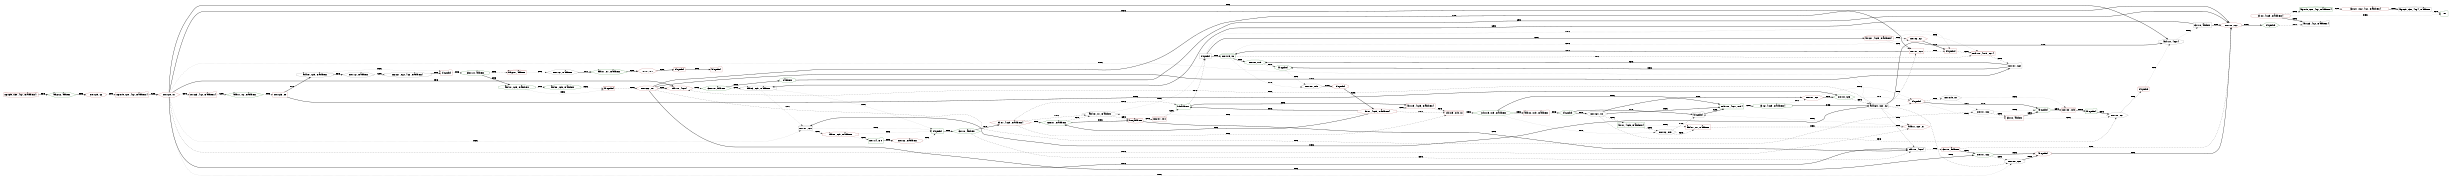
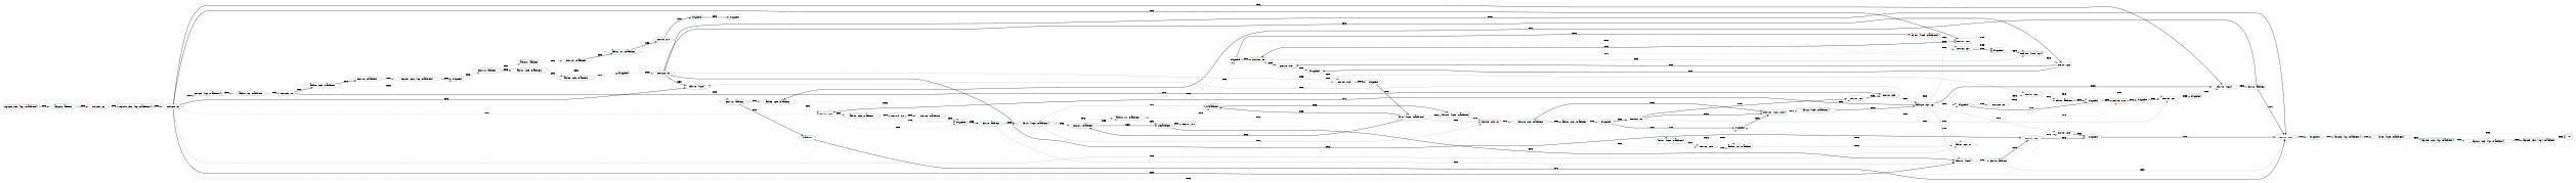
  digraph {
    rankdir=LR
    node [color=brown shape=hexagon]
    edge [style=bold]
    n1 [label="stp x29 , x30 , [ sp , #- address ]!" shape=cylinder]
    n2 [color=darkgreen label="adrp x2 , address"]
    n3 [label="mov x29 , sp" shape=octagon]
    n4 [label="stp x19 , x20 , [ sp , # address ]" shape=folder]
    n5 [label="mov x20 , x1"]
    n6 [label="str x23 , [ sp , # address ]" shape=folder]
    n7 [label="ldrb w0 , [ x20 ]" shape=octagon]
    n8 [color=gray40 label="mov x1 , x20" shape=cylinder]
    n9 [color=gray40 label="ldrb w0 , [ x20 ]" shape=cylinder]
    n10 [color=gray40 label="mov x0 , x20" shape=octagon]
    n11 [label="add x1 , x20 , x1"]
    n12 [color=gray40 label="add x20 , x20 , x2" shape=cylinder]
    n13 [label="mov x1 , x20" shape=folder]
    n14 [color=gray40 label="ldrb w0 , [ x20 ]" shape=octagon]
    n15 [color=darkgreen label="add x1 , x2 , # address"]
    n16 [color=darkgreen label="cbnz w0 , address"]
    n17 [color=darkgreen label="bl symbol" shape=folder]
    n18 [label="add x0 , x29 , # address" shape=octagon]
    n19 [label="cbz w0 , address" shape=cylinder]
    n20 [label="bl symbol" shape=octagon]
    n21 [color=gray40 label="bl symbol" shape=folder]
    n22 [label="bl symbol"]
    n23 [color=darkgreen label="mov x19 , x0" shape=cylinder]
    n24 [label="bl symbol" shape=folder]
    n25 [color=gray40 label="cbz w0 , address" shape=folder]
    n26 [label="mov x23 , x0" shape=folder]
    n27 [color=gray40 label="add x0 , x29 , # address" shape=octagon]
    n28 [color=darkgreen label="mov x0 , x23"]
    n29 [color=gray40 label="mov w2 , # address"]
    n30 [label="bl symbol" shape=folder]
    n31 [color=gray40 label="stp x21 , x22 , [ sp , # address ]" shape=octagon]
    n32 [color=darkgreen label="cbnz w0 , address" shape=octagon]
    n33 [label="adrp x1 , address" shape=cylinder]
    n34 [color=darkgreen label="add x1 , x29 , # address" shape=octagon]
    n35 [color=gray40 label="mov w2 , # address"]
    n36 [color=darkgreen label="add x0 , x29 , # address" shape=octagon]
    n37 [label="bl symbol" shape=cylinder]
    n38 [color=darkgreen label="add x1 , x1 , # address"]
    n39 [label="mov x22 , x0" shape=octagon]
-   n40 [label="ret x0 , # 0"]
+   n40 [label="mov x0 , # 0"]
    n41 [label="bl symbol" shape=cylinder]
    n42 [label="bl symbol" shape=folder]
    n43 [label="mov x0 , x22" shape=octagon]
    n44 [color=darkgreen label="mov x1 , x22"]
    n45 [color=gray40 label="mov x1 , x22" shape=octagon]
    n46 [color=gray40 label="mov x1 , x22" shape=folder]
    n47 [color=darkgreen label="bl symbol"]
    n48 [label="cbz x0 , address" shape=folder]
    n49 [color=darkgreen label="bl symbol"]
    n50 [color=darkgreen label="mov x0 , x19" shape=octagon]
    n51 [color=darkgreen label="bl symbol" shape=octagon]
    n52 [color=gray40 label="add x3 , x29 , # address" shape=octagon]
    n53 [color=darkgreen label="b address" shape=octagon]
    n54 [color=darkgreen label="cbz w0 , address"]
    n55 [color=darkgreen label="mov w4 , # 0" shape=folder]
    n56 [label="mov x2 , # address" shape=octagon]
    n57 [label="ldr x1 , [ x29 , # address ]"]
    n58 [color=darkgreen label="cmn x1 , # address"]
    n59 [color=gray40 label="add x0 , x1 , # address"]
    n60 [color=darkgreen label="b.le address" shape=folder]
    n61 [label="sub x19 , x19 , x1" shape=cylinder]
    n62 [label="b.eq address" shape=cylinder]
    n63 [color=gray40 label="bl symbol" shape=folder]
    n64 [label="ldr x19 , [ x29 , # address ]" shape=folder]
    n65 [color=darkgreen label="sub x19 , x19 , # address"]
    n66 [color=gray40 label="ldr x23 , [ sp , # address ]" shape=folder]
    n67 [label="cmp x1 , # 0" shape=cylinder]
    n68 [label="ldr x21 , [ x29 , # address ]" shape=cylinder]
    n69 [label="ldr x0 , [ x29 , # address ]" shape=octagon]
    n70 [color=darkgreen label="ldp x19 , x20 , [ sp , # address ]" shape=cylinder]
    n71 [color=darkgreen label=ret shape=folder]
    n72 [label="ldp x21 , x22 , [ sp , # address ]" shape=octagon]
    n73 [color=gray40 label="ldp x29 , x30 , [ sp ] , # address" shape=cylinder]
    n74 [label="mov x2 , x21"]
    n75 [label="strb wzr , [ x19 , x21 ]" shape=cylinder]
    n76 [color=gray40 label="mov x0 , x19"]
    n77 [label="add x0 , x19 , # address" shape=folder]
    n78 [color=gray40 label="mov x2 , x19"]
    n79 [color=darkgreen label="strb wzr , [ x21 , x19 ]" shape=folder]
    n80 [color=darkgreen label="bl symbol"]
    n81 [label="add x1 , x1 , # address" shape=folder]
    n82 [color=darkgreen label="ldr x2 , [ x29 , # address ]" shape=octagon]
    n83 [color=gray40 label="mov x21 , x0"]
    n84 [color=darkgreen label="ldr x1 , [ x29 , # address ]" shape=folder]
    n85 [label="mov x1 , x21"]
    n86 [color=gray40 label="mov x0 , x21"]
    n87 [label="bl symbol" shape=cylinder]
    n88 [color=gray40 label="mov x19 , x0"]
    n89 [label="mov x0 , x19" shape=cylinder]
    n90 [color=darkgreen label="bl symbol" shape=folder]
    n91 [label="bl symbol" shape=octagon]
    n92 [label="ldr x1 , [ x29 , # address ]" shape=octagon]
    n1 -> n2 [label=CFG]
    n2 -> n3 [label=CFG]
    n3 -> n4 [label=CFG style=dashed]
    n4 -> n5 [label=CFG]
    n5 -> n6 [label=CFG style=dotted]
    n5 -> n7 [label=DFG]
    n5 -> n8 [label=DFG style=dotted]
    n5 -> n9 [label=DFG]
    n5 -> n10 [label=DFG style=dotted]
    n5 -> n11 [label=DFG style=dashed]
-   n5 -> n12 [label=DFG style=dotted]
    n5 -> n13 [label=DFG]
    n5 -> n14 [label=DFG]
    n6 -> n15 [label=CFG style=dashed]
    n7 -> n16 [label=DFG style=dashed]
    n8 -> n17 [label=DFG style=dotted]
    n8 -> n18 [label=CFG style=dotted]
    n9 -> n19 [label=DFG style=dashed]
    n10 -> n20 [label=DFG]
    n11 -> n21 [label=DFG style=dotted]
    n12 -> n7 [label=DFG style=dashed]
    n12 -> n8 [label=DFG]
    n12 -> n9 [label=DFG style=dashed]
    n12 -> n10 [label=DFG style=dashed]
    n12 -> n11 [label=DFG style=dotted]
    n12 -> n13 [label=DFG style=dashed]
    n12 -> n14 [label=DFG]
    n12 -> n22 [label=CFG style=dotted]
    n13 -> n23 [label=CFG]
    n13 -> n24 [label=DFG style=dashed]
    n14 -> n25 [label=DFG style=dotted]
    n15 -> n26 [label=DFG style=dashed]
    n16 -> n52 [label=CFG style=dashed]
    n16 -> n53 [label=CFG]
    n17 -> n54 [label=DFG]
    n18 -> n17 [label=DFG style=dotted]
    n18 -> n55 [label=CFG style=dotted]
    n19 -> n43 [label=CFG style=dashed]
    n19 -> n44 [label=CFG]
    n20 -> n43 [label=CFG]
    n21 -> n79 [label=CFG]
    n22 -> n48 [label=DFG style=dotted]
    n22 -> n49 [label=DFG]
    n22 -> n88 [label=DFG style=dashed]
    n23 -> n50 [label=DFG]
    n23 -> n74 [label=CFG style=dotted]
    n23 -> n75 [label=DFG style=dashed]
    n23 -> n76 [label=DFG style=dotted]
    n24 -> n75 [label=CFG style=dashed]
    n25 -> n43 [label=CFG]
    n25 -> n52 [label=CFG]
    n26 -> n27 [label=CFG]
    n26 -> n28 [label=DFG]
    n27 -> n29 [label=CFG]
    n27 -> n30 [label=DFG style=dotted]
    n28 -> n12 [label=CFG style=dashed]
    n28 -> n22 [label=DFG style=dotted]
    n29 -> n31 [label=CFG style=dotted]
    n30 -> n32 [label=DFG style=dashed]
    n31 -> n30 [label=CFG]
    n32 -> n33 [label=CFG style=dashed]
    n32 -> n34 [label=CFG]
    n33 -> n35 [label=CFG style=dotted]
    n34 -> n36 [label=CFG style=dashed]
    n34 -> n37 [label=DFG style=dotted]
    n35 -> n38 [label=CFG]
    n36 -> n37 [label=DFG style=dotted]
    n37 -> n39 [label=DFG style=dashed]
    n38 -> n40 [label=CFG]
    n39 -> n7 [label=CFG]
    n39 -> n43 [label=DFG]
    n39 -> n44 [label=DFG]
    n39 -> n45 [label=DFG style=dashed]
    n39 -> n46 [label=DFG]
    n40 -> n41 [label=CFG]
    n41 -> n42 [label=CFG]
    n43 -> n47 [label=DFG]
    n44 -> n10 [label=CFG style=dashed]
    n44 -> n20 [label=DFG]
    n45 -> n48 [label=CFG style=dashed]
    n45 -> n49 [label=DFG style=dotted]
    n46 -> n50 [label=CFG]
    n46 -> n51 [label=DFG]
    n47 -> n66 [label=CFG style=dashed]
    n48 -> n49 [label=CFG]
    n48 -> n86 [label=CFG style=dotted]
    n49 -> n89 [label=CFG]
    n50 -> n51 [label=DFG style=dashed]
    n51 -> n76 [label=CFG style=dotted]
    n52 -> n8 [label=CFG style=dotted]
    n52 -> n17 [label=DFG style=dotted]
    n53 -> n43 [label=CFG]
    n54 -> n9 [label=CFG style=dashed]
    n54 -> n57 [label=CFG]
    n55 -> n56 [label=CFG]
    n56 -> n17 [label=CFG style=dotted]
    n57 -> n58 [label=DFG style=dotted]
    n57 -> n59 [label=DFG style=dashed]
    n57 -> n60 [label=DFG style=dashed]
    n57 -> n61 [label=DFG style=dashed]
    n58 -> n59 [label=CFG style=dashed]
    n58 -> n62 [label=DFG]
    n59 -> n62 [label=CFG style=dashed]
    n59 -> n63 [label=DFG style=dotted]
    n60 -> n63 [label=CFG style=dashed]
    n60 -> n64 [label=CFG]
    n61 -> n65 [label=DFG style=dotted]
    n62 -> n9 [label=CFG]
    n62 -> n67 [label=CFG style=dashed]
    n63 -> n23 [label=DFG]
    n63 -> n24 [label=DFG style=dotted]
    n63 -> n68 [label=CFG]
    n64 -> n61 [label=DFG style=dashed]
    n65 -> n77 [label=DFG]
    n65 -> n78 [label=DFG style=dotted]
    n65 -> n79 [label=DFG]
-   n69 -> n66 [label=CFG]
+   n66 -> n69 [label=CFG]
    n67 -> n60 [label=CFG style=dashed]
    n68 -> n13 [label=CFG style=dotted]
    n68 -> n74 [label=DFG style=dashed]
    n68 -> n75 [label=DFG style=dotted]
    n69 -> n70 [label=CFG style=dashed]
    n69 -> n71 [label=DFG style=dotted]
    n70 -> n72 [label=CFG style=dotted]
    n72 -> n73 [label=CFG]
    n73 -> n71 [label=CFG style=dashed]
    n74 -> n24 [label=DFG]
    n75 -> n46 [label=CFG style=dashed]
    n76 -> n91 [label=DFG]
    n77 -> n80 [label=DFG style=dashed]
    n78 -> n21 [label=DFG style=dashed]
    n78 -> n81 [label=CFG style=dashed]
    n79 -> n82 [label=CFG style=dotted]
    n80 -> n21 [label=DFG]
    n80 -> n83 [label=DFG]
    n81 -> n11 [label=DFG style=dashed]
    n82 -> n12 [label=DFG]
    n82 -> n85 [label=CFG style=dotted]
    n83 -> n79 [label=DFG]
    n83 -> n84 [label=CFG style=dashed]
    n83 -> n85 [label=DFG]
    n83 -> n86 [label=DFG style=dashed]
    n84 -> n78 [label=CFG style=dashed]
    n84 -> n81 [label=DFG style=dotted]
    n85 -> n22 [label=DFG style=dotted]
    n85 -> n28 [label=CFG]
    n86 -> n87 [label=DFG style=dashed]
    n87 -> n14 [label=CFG style=dotted]
    n88 -> n45 [label=CFG style=dotted]
    n88 -> n89 [label=DFG style=dotted]
    n89 -> n90 [label=DFG]
    n90 -> n86 [label=CFG]
    n91 -> n92 [label=CFG]
    n92 -> n58 [label=DFG]
    n92 -> n59 [label=DFG style=dotted]
    n92 -> n60 [label=DFG]
    n92 -> n61 [label=DFG style=dashed]
    n92 -> n64 [label=CFG style=dotted]
  }
